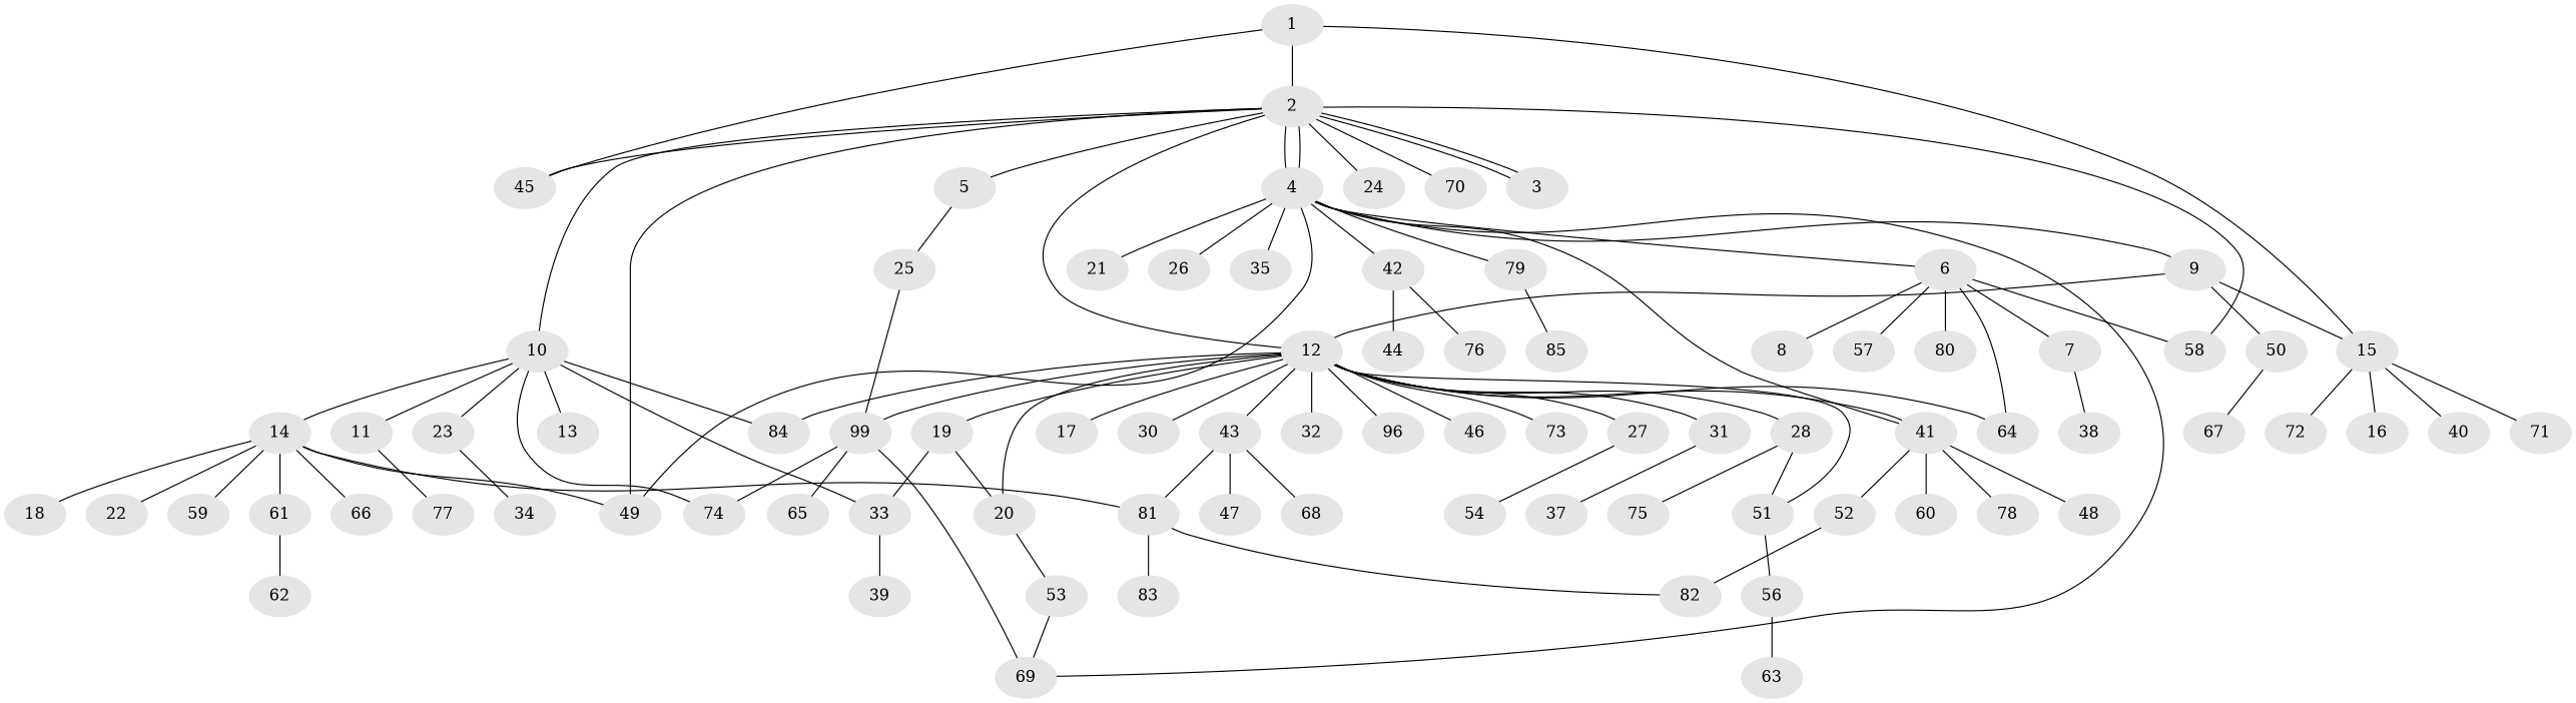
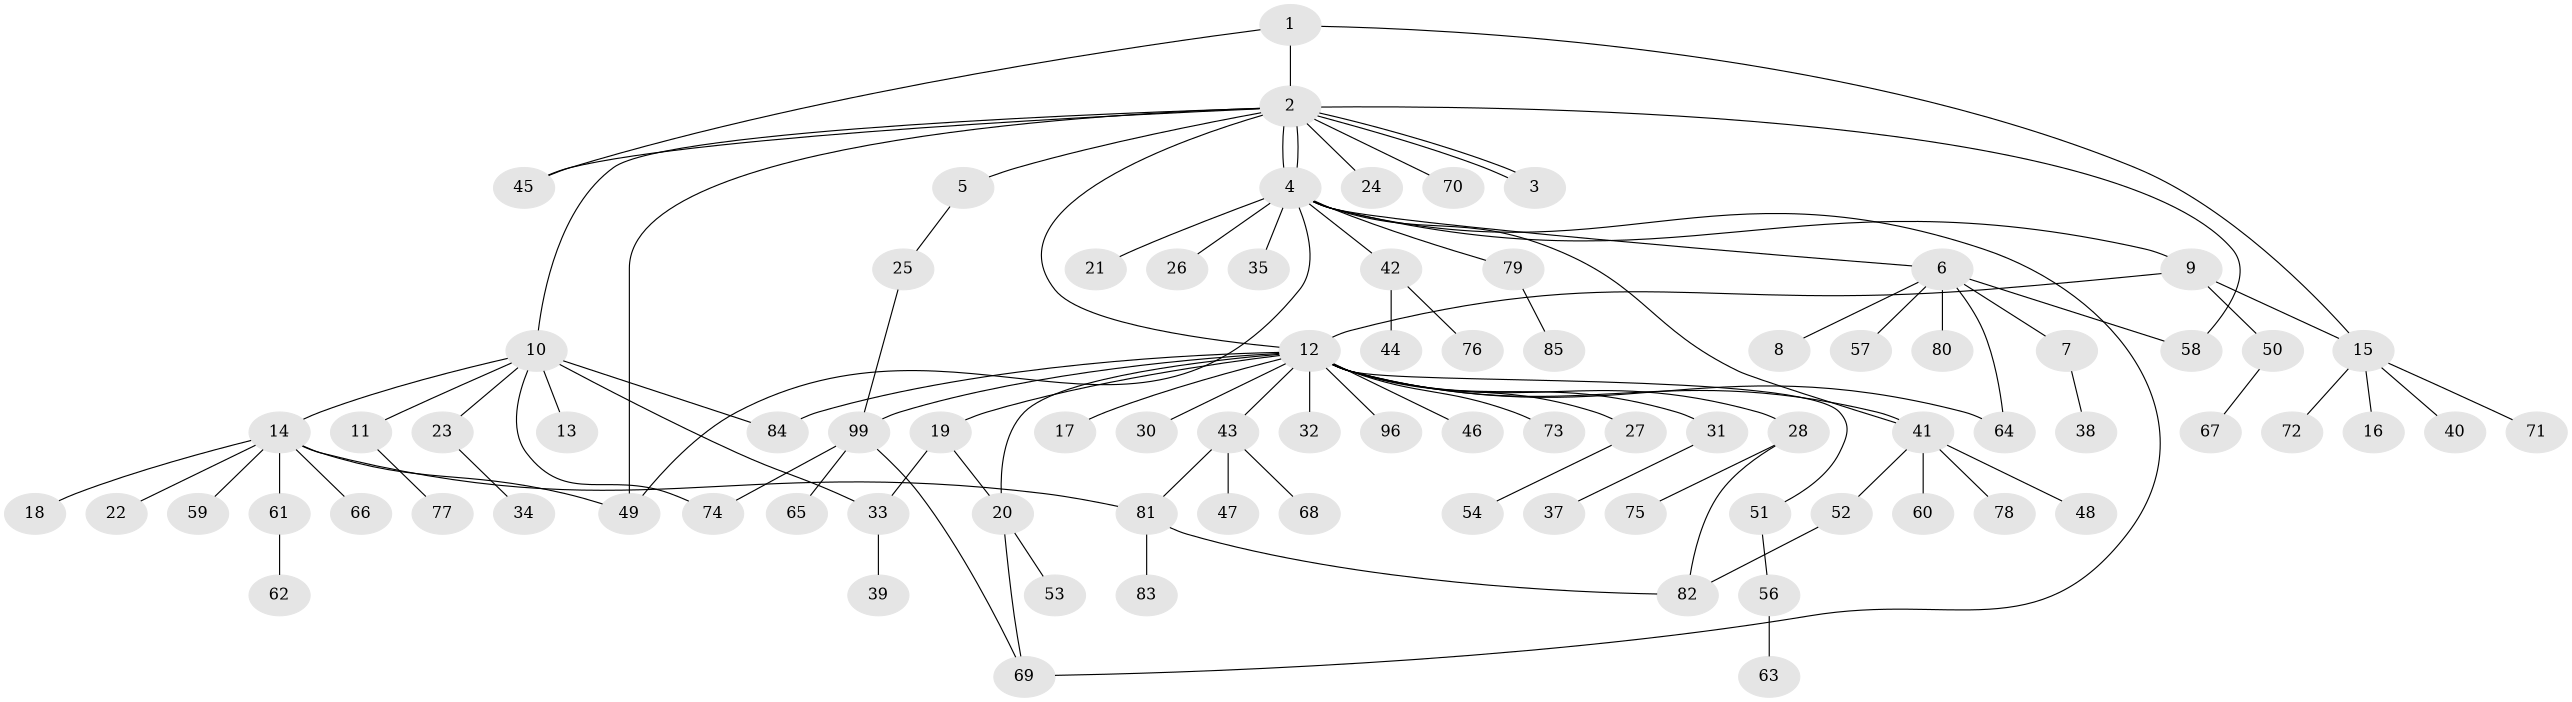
  graph {
    node [color=gray90 style=filled]
    1
    2
    15
    45
    3
    4
    5
    10
    12
    24
    49
    58
    70
    16
    40
    71
    72
    6
    9
    21
    26
    35
    41
    42
    69
    79
    25
    11
    13
    14
    23
    33
    74
    84
    64
    17
    19
    20
    27
    28
    n41 [label=99]
    30
    31
    32
    n45 [label=96]
    43
    46
    51
    73
    7
    8
    57
    80
    50
    48
    52
    60
    78
    44
    76
    85
    38
    67
    77
    18
    22
    59
    61
    66
    81
    34
    39
    53
    54
    75
    82
    65
    37
    47
    68
    56
    62
    83
    63
    1 -- 2
    1 -- 15
    1 -- 45
    2 -- 45
    2 -- 3
    2 -- 3
    2 -- 4
    2 -- 4
    2 -- 5
    2 -- 10
    2 -- 12
    2 -- 24
    2 -- 49
    2 -- 58
    2 -- 70
    15 -- 16
    15 -- 40
    15 -- 71
    15 -- 72
    4 -- 49
    4 -- 6
    4 -- 9
    4 -- 21
    4 -- 26
    4 -- 35
    4 -- 41
    4 -- 42
    4 -- 69
    4 -- 79
    5 -- 25
    10 -- 11
    10 -- 13
    10 -- 14
    10 -- 23
    10 -- 33
    10 -- 74
    10 -- 84
    12 -- 41
    12 -- 84
    12 -- 64
    12 -- 17
    12 -- 19
    12 -- 20
    12 -- 27
    12 -- 28
    12 -- n41
    12 -- 30
    12 -- 31
    12 -- 32
    12 -- n45
    12 -- 43
    12 -- 46
    12 -- 51
    12 -- 73
    6 -- 58
    6 -- 64
    6 -- 7
    6 -- 8
    6 -- 57
    6 -- 80
    9 -- 15
    9 -- 12
    9 -- 50
    41 -- 48
    41 -- 52
    41 -- 60
    41 -- 78
    42 -- 44
    42 -- 76
    79 -- 85
    25 -- n41
    11 -- 77
    14 -- 49
    14 -- 18
    14 -- 22
    14 -- 59
    14 -- 61
    14 -- 66
    14 -- 81
    23 -- 34
    33 -- 39
    19 -- 33
    19 -- 20
-   53 -- 69
+   20 -- 69
    20 -- 53
    27 -- 54
    28 -- 75
-   28 -- 51
+   28 -- 82
    n41 -- 69
    n41 -- 74
    n41 -- 65
    31 -- 37
    43 -- 81
    43 -- 47
    43 -- 68
    51 -- 56
    7 -- 38
    50 -- 67
    52 -- 82
    61 -- 62
    81 -- 82
    81 -- 83
    56 -- 63
  }
